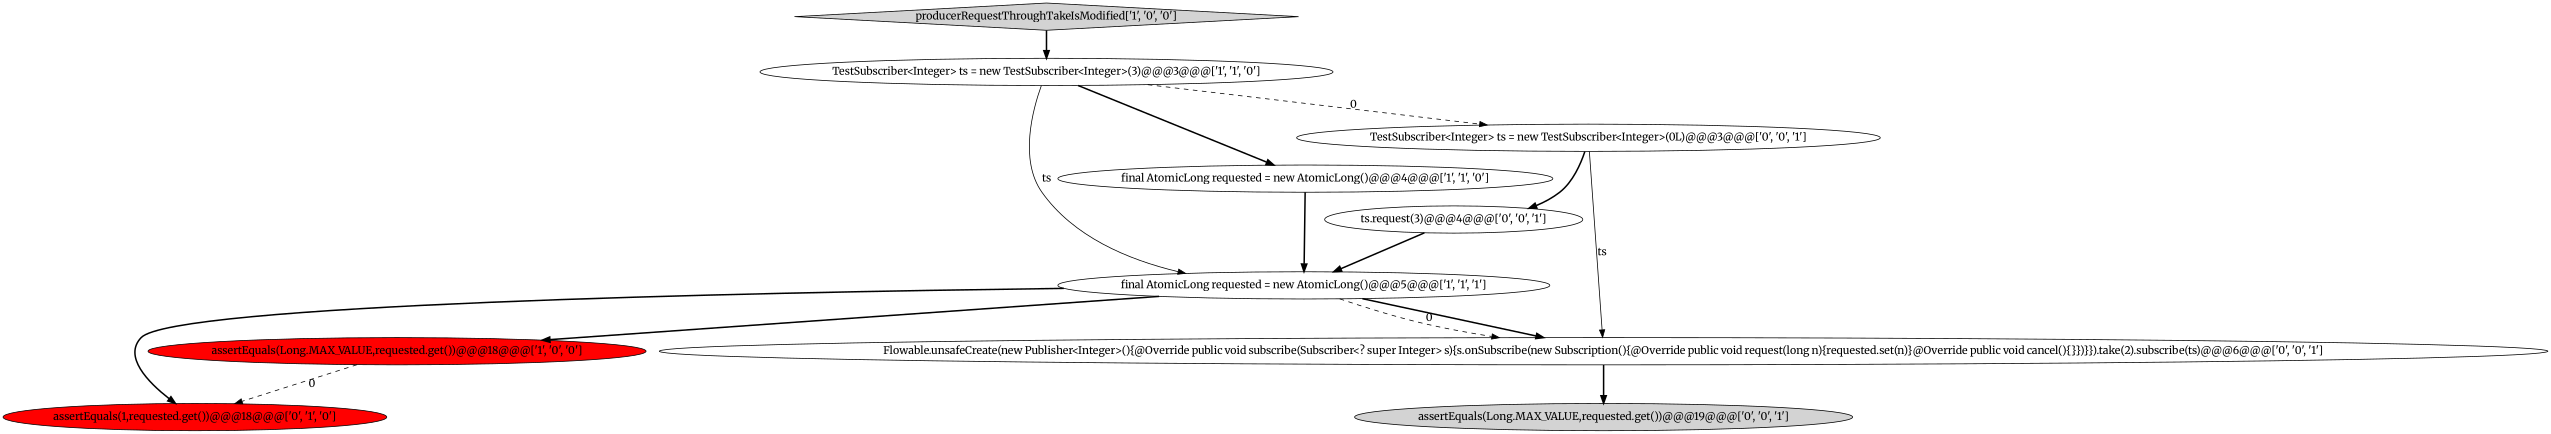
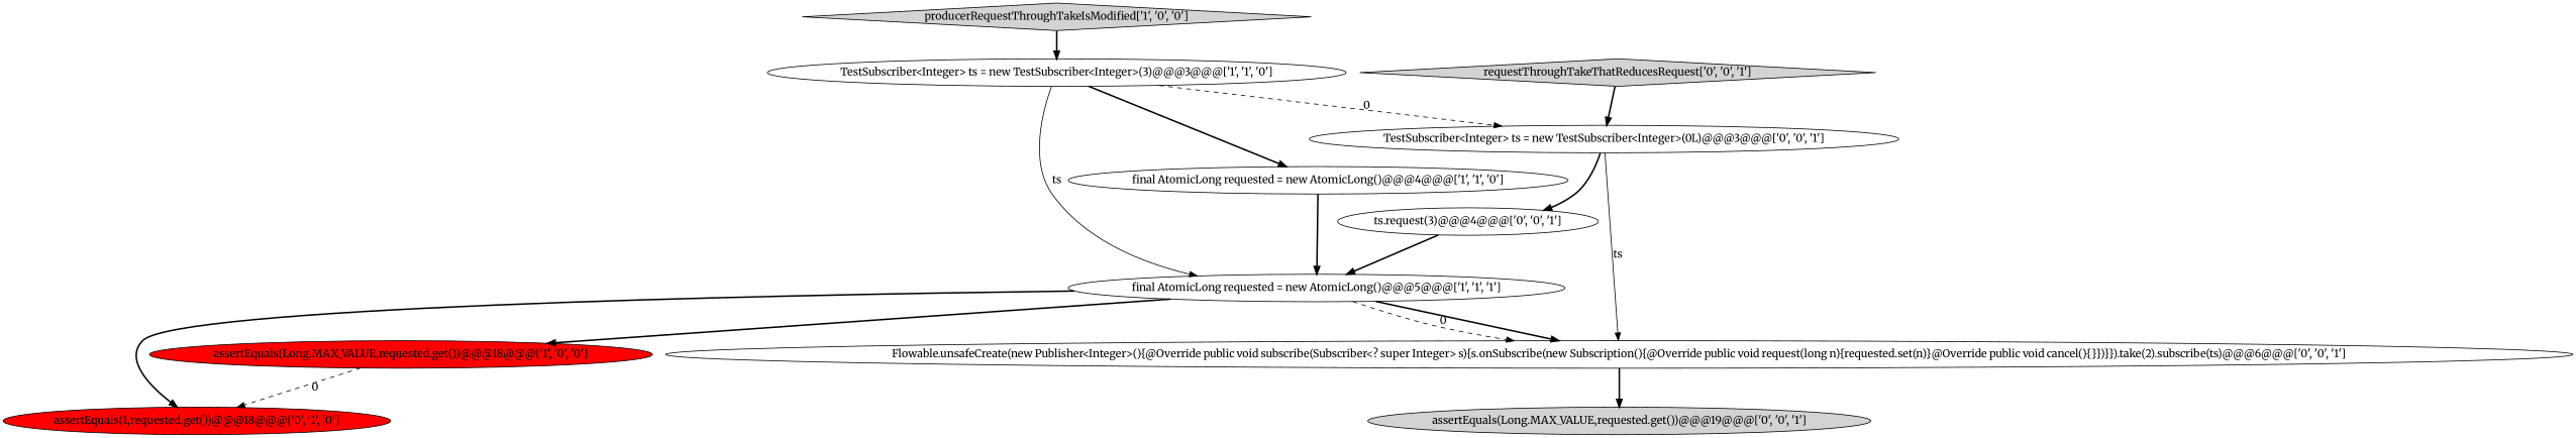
  digraph {
    fontname=Merriweather
    node [fillcolor=white fontname=Merriweather shape=ellipse style=filled]
    edge [fontname=Merriweather style=bold]
    n1 [label="TestSubscriber<Integer> ts = new TestSubscriber<Integer>(0L)@@@3@@@['0', '0', '1']"]
    n2 [label="ts.request(3)@@@4@@@['0', '0', '1']"]
    n3 [label="Flowable.unsafeCreate(new Publisher<Integer>(){@Override public void subscribe(Subscriber<? super Integer> s){s.onSubscribe(new Subscription(){@Override public void request(long n){requested.set(n)}@Override public void cancel(){}})}}).take(2).subscribe(ts)@@@6@@@['0', '0', '1']"]
    n4 [label="final AtomicLong requested = new AtomicLong()@@@5@@@['1', '1', '1']"]
    n5 [fillcolor=lightgray label="assertEquals(Long.MAX_VALUE,requested.get())@@@19@@@['0', '0', '1']"]
    n6 [fillcolor=red label="assertEquals(1,requested.get())@@@18@@@['0', '1', '0']"]
    n7 [label="final AtomicLong requested = new AtomicLong()@@@4@@@['1', '1', '0']"]
    n8 [fillcolor=red label="assertEquals(Long.MAX_VALUE,requested.get())@@@18@@@['1', '0', '0']"]
    n9 [label="TestSubscriber<Integer> ts = new TestSubscriber<Integer>(3)@@@3@@@['1', '1', '0']"]
+   n10 [fillcolor=lightgray label="requestThroughTakeThatReducesRequest['0', '0', '1']" shape=diamond]
    n11 [fillcolor=lightgray label="producerRequestThroughTakeIsModified['1', '0', '0']" shape=diamond]
    n1 -> n2
    n1 -> n3 [label=ts style=solid]
    n2 -> n4
    n3 -> n5
    n4 -> n3
    n4 -> n3 [label=0 style=dashed]
    n4 -> n6
    n4 -> n8
    n7 -> n4
    n8 -> n6 [label=0 style=dashed]
    n9 -> n1 [label=0 style=dashed]
    n9 -> n4 [label=ts style=solid]
    n9 -> n7
+   n10 -> n1
    n11 -> n9
  }
